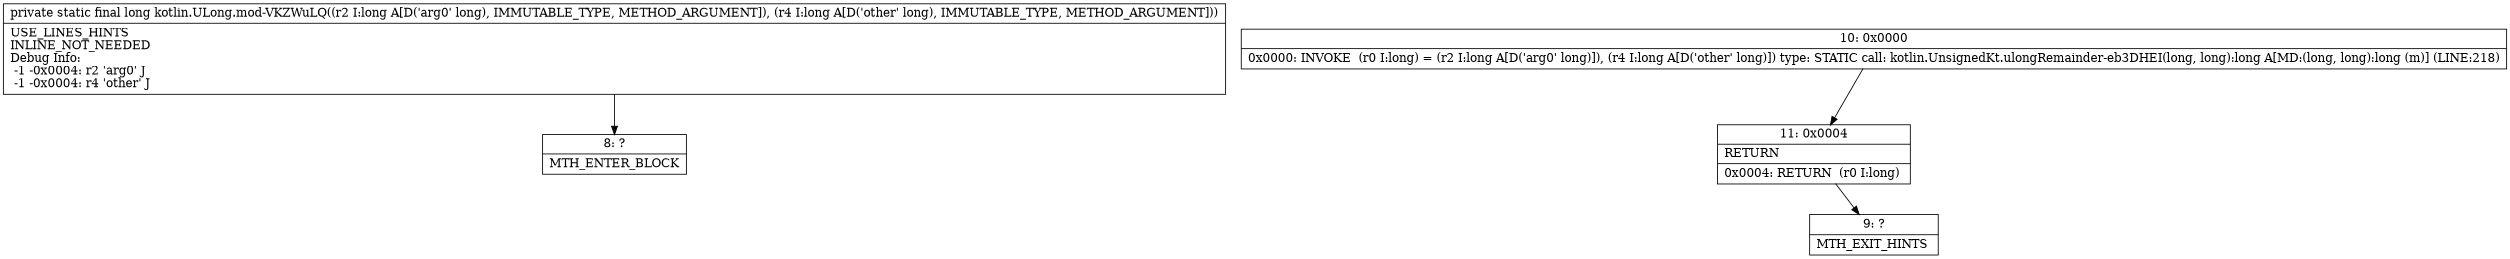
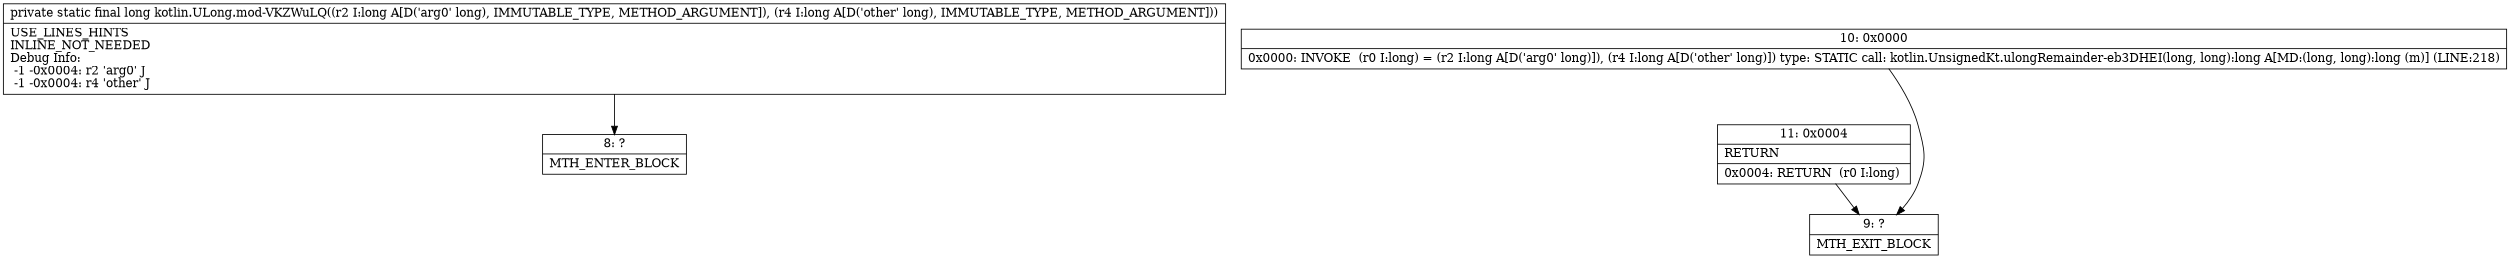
  digraph {
    node [shape=record]
    n1 [label="{8\:\ ?|MTH_ENTER_BLOCK\l}"]
    n2 [label="{10\:\ 0x0000|0x0000: INVOKE  (r0 I:long) = (r2 I:long A[D('arg0' long)]), (r4 I:long A[D('other' long)]) type: STATIC call: kotlin.UnsignedKt.ulongRemainder\-eb3DHEI(long, long):long A[MD:(long, long):long (m)] (LINE:218)\l}"]
    n3 [label="{11\:\ 0x0004|RETURN\l|0x0004: RETURN  (r0 I:long) \l}"]
-   n4 [label="{9\:\ ?|MTH_EXIT_HINTS\l}"]
+   n4 [label="{9\:\ ?|MTH_EXIT_BLOCK\l}"]
    n5 [label="{private static final long kotlin.ULong.mod\-VKZWuLQ((r2 I:long A[D('arg0' long), IMMUTABLE_TYPE, METHOD_ARGUMENT]), (r4 I:long A[D('other' long), IMMUTABLE_TYPE, METHOD_ARGUMENT]))  | USE_LINES_HINTS\lINLINE_NOT_NEEDED\lDebug Info:\l  \-1 \-0x0004: r2 'arg0' J\l  \-1 \-0x0004: r4 'other' J\l}"]
-   n2 -> n3
+   n2 -> n4
    n3 -> n4
    n5 -> n1
  }
